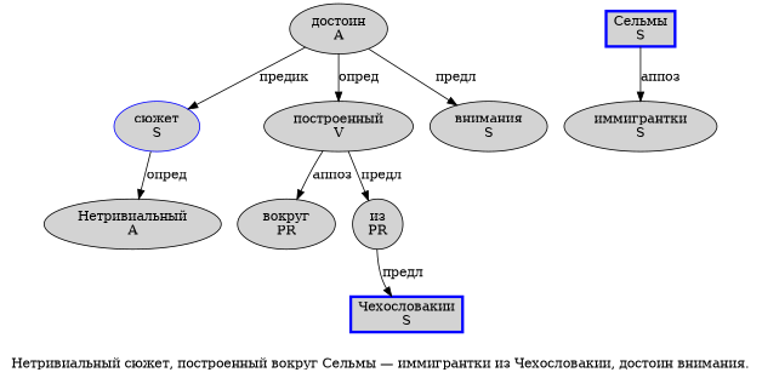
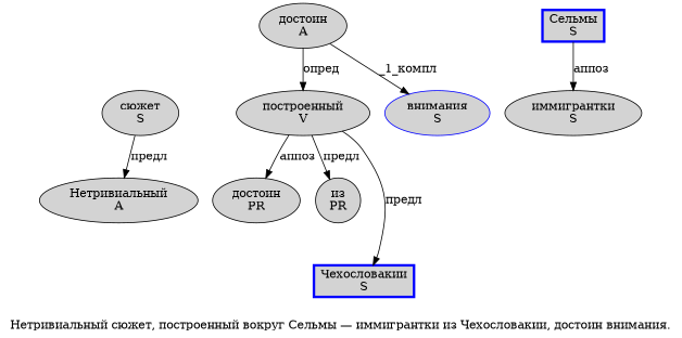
  digraph {
    fontname="DejaVu Serif"
    label="Нетривиальный сюжет, построенный вокруг Сельмы — иммигрантки из Чехословакии, достоин внимания."
    node [fillcolor=lightgray fontname="DejaVu Serif" penwidth=1 shape=ellipse style=filled]
    edge [fontname="DejaVu Serif"]
    n1 [label="Нетривиальный\nA"]
-   n2 [label="сюжет\nS" color=blue]
+   n2 [label="сюжет\nS"]
    n3 [label="построенный\nV"]
-   n4 [label="вокруг\nPR"]
+   n4 [label="достоин\nPR"]
    n5 [label="из\nPR"]
    n6 [color=blue label="Чехословакии\nS" penwidth=3 shape=box]
    n7 [color=blue label="Сельмы\nS" penwidth=3 shape=box]
    n8 [label="иммигрантки\nS"]
    n9 [label="достоин\nA"]
-   n10 [label="внимания\nS"]
-   n2 -> n1 [label="опред"]
+   n10 [label="внимания\nS" color=blue]
+   n2 -> n1 [label="предл"]
    n3 -> n4 [label="аппоз"]
    n3 -> n5 [label="предл"]
-   n5 -> n6 [label="предл"]
+   n3 -> n6 [label="предл"]
    n7 -> n8 [label="аппоз"]
-   n9 -> n2 [label="предик"]
    n9 -> n3 [label="опред"]
-   n9 -> n10 [label="предл"]
+   n9 -> n10 [label="_1_компл"]
  }
